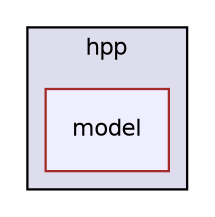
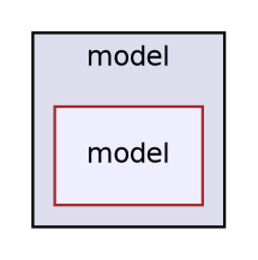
  digraph {
    compound=true
    n1 [fillcolor="#eeeeff" fontname=Helvetica fontsize=10 label=model pencolor=black shape=box style=filled color=brown]
    subgraph cluster_1 {
      bgcolor="#ddddee"
      fontname=Helvetica
      fontsize=10
-     label=hpp
+     label=model
      pencolor=black
      n1
    }
  }
